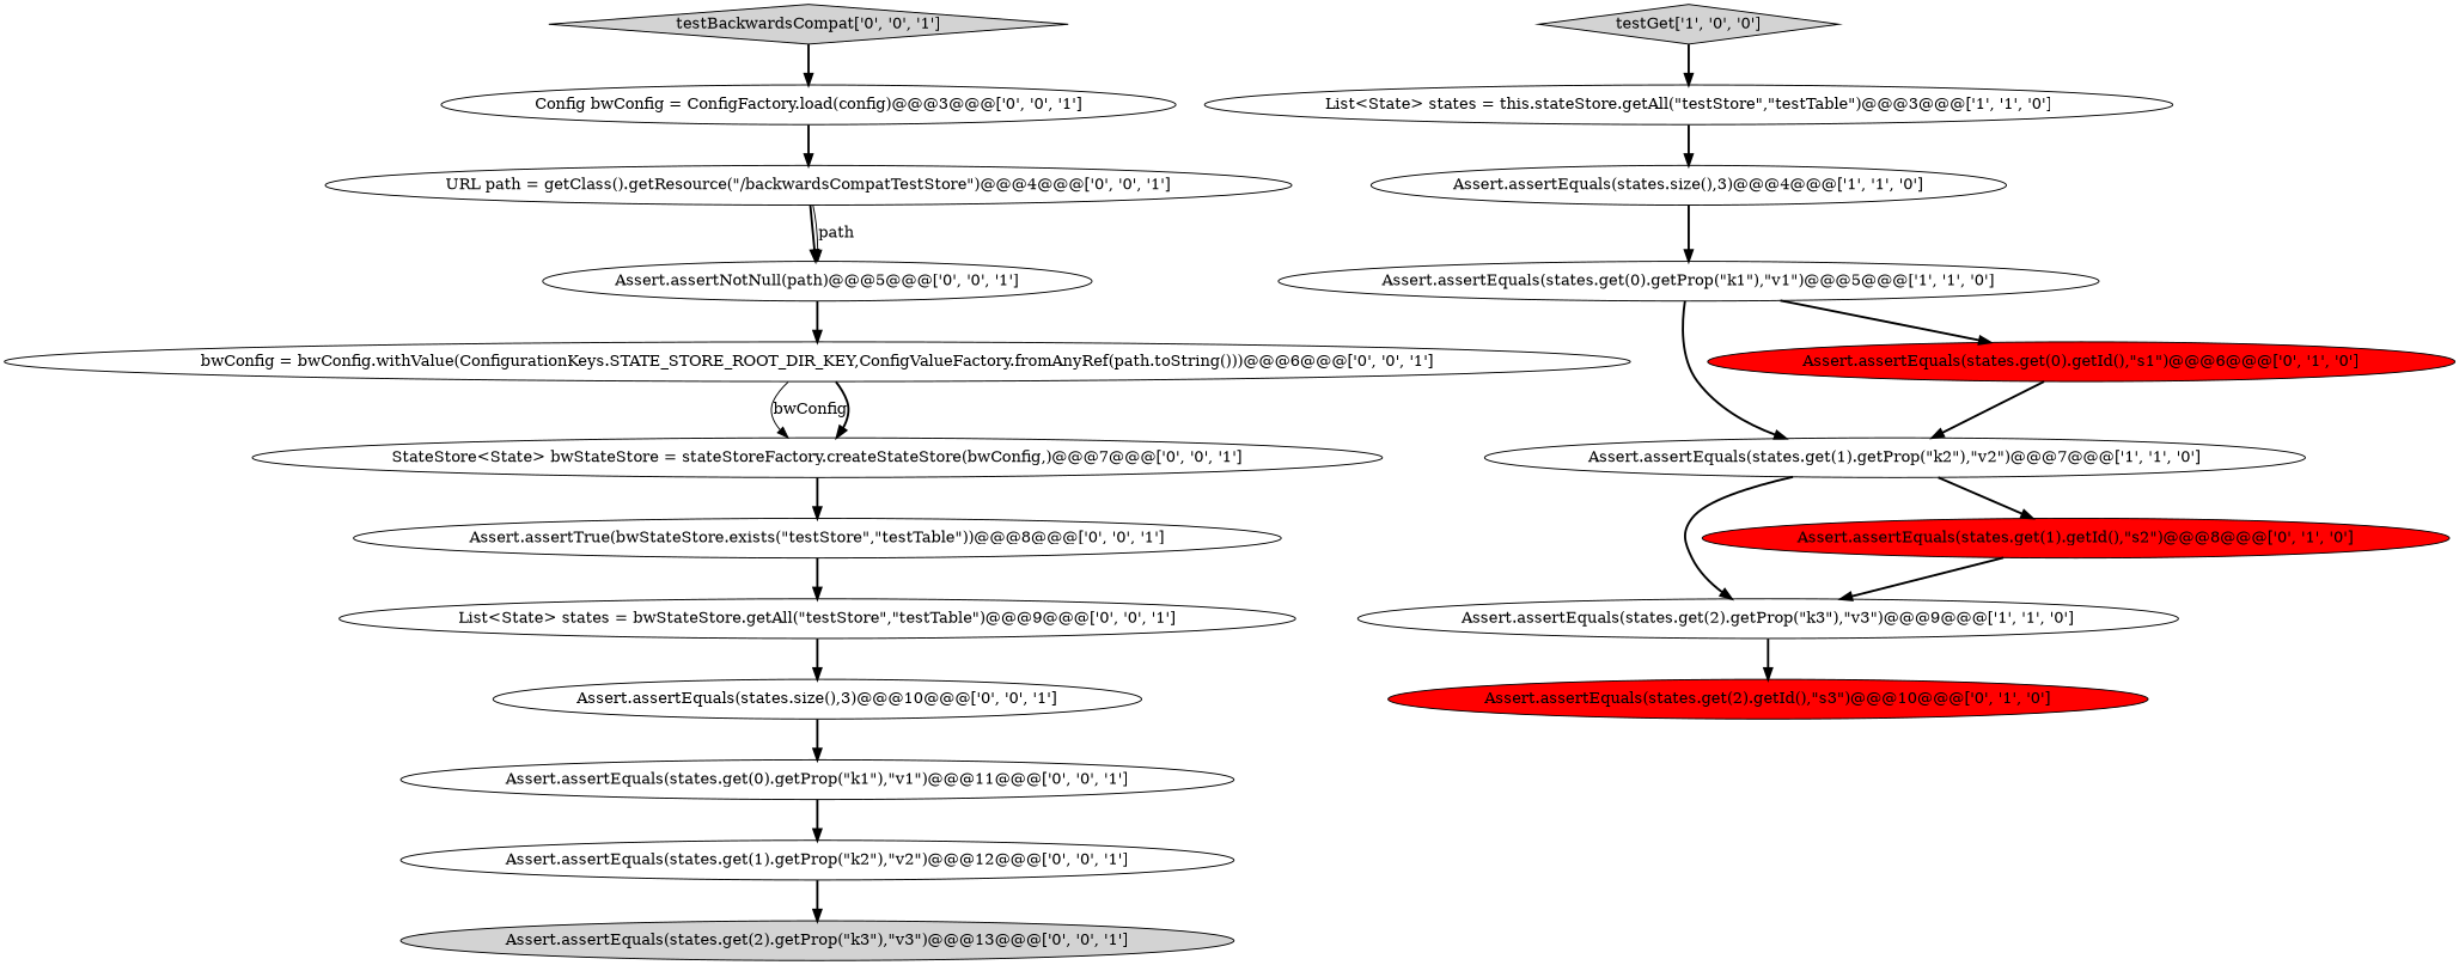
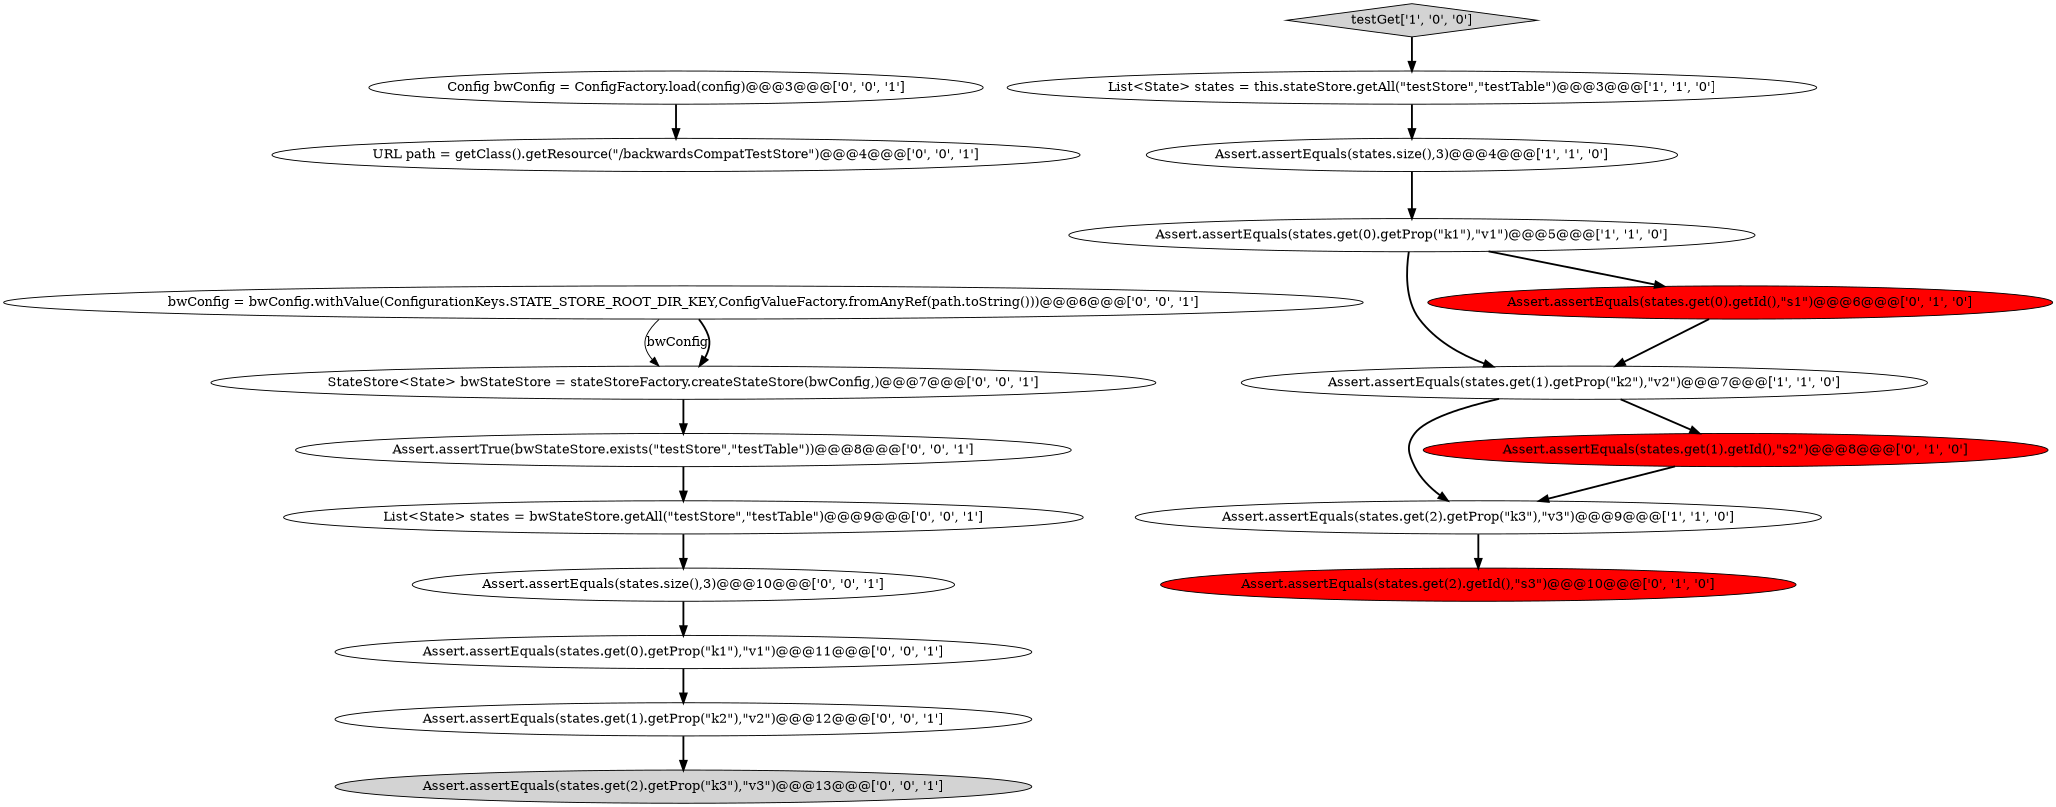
  digraph {
    node [fillcolor=white shape=ellipse style=filled]
    edge [style=bold]
-   n1 [label="Assert.assertNotNull(path)@@@5@@@['0', '0', '1']"]
    n2 [label="bwConfig = bwConfig.withValue(ConfigurationKeys.STATE_STORE_ROOT_DIR_KEY,ConfigValueFactory.fromAnyRef(path.toString()))@@@6@@@['0', '0', '1']"]
    n3 [label="StateStore<State> bwStateStore = stateStoreFactory.createStateStore(bwConfig,)@@@7@@@['0', '0', '1']"]
    n4 [label="List<State> states = bwStateStore.getAll(\"testStore\",\"testTable\")@@@9@@@['0', '0', '1']"]
    n5 [label="Assert.assertEquals(states.size(),3)@@@10@@@['0', '0', '1']"]
    n6 [label="Assert.assertEquals(states.get(0).getProp(\"k1\"),\"v1\")@@@11@@@['0', '0', '1']"]
    n7 [label="List<State> states = this.stateStore.getAll(\"testStore\",\"testTable\")@@@3@@@['1', '1', '0']"]
    n8 [label="Assert.assertEquals(states.size(),3)@@@4@@@['1', '1', '0']"]
    n9 [fillcolor=lightgray label="testGet['1', '0', '0']" shape=diamond]
    n10 [label="Assert.assertEquals(states.get(0).getProp(\"k1\"),\"v1\")@@@5@@@['1', '1', '0']"]
    n11 [label="Assert.assertEquals(states.get(1).getProp(\"k2\"),\"v2\")@@@7@@@['1', '1', '0']"]
    n12 [fillcolor=red label="Assert.assertEquals(states.get(0).getId(),\"s1\")@@@6@@@['0', '1', '0']"]
    n13 [label="Assert.assertTrue(bwStateStore.exists(\"testStore\",\"testTable\"))@@@8@@@['0', '0', '1']"]
    n14 [fillcolor=lightgray label="Assert.assertEquals(states.get(2).getProp(\"k3\"),\"v3\")@@@13@@@['0', '0', '1']"]
    n15 [label="Assert.assertEquals(states.get(1).getProp(\"k2\"),\"v2\")@@@12@@@['0', '0', '1']"]
-   n16 [fillcolor=lightgray label="testBackwardsCompat['0', '0', '1']" shape=diamond]
    n17 [label="Config bwConfig = ConfigFactory.load(config)@@@3@@@['0', '0', '1']"]
    n18 [label="URL path = getClass().getResource(\"/backwardsCompatTestStore\")@@@4@@@['0', '0', '1']"]
    n19 [fillcolor=red label="Assert.assertEquals(states.get(2).getId(),\"s3\")@@@10@@@['0', '1', '0']"]
    n20 [label="Assert.assertEquals(states.get(2).getProp(\"k3\"),\"v3\")@@@9@@@['1', '1', '0']"]
    n21 [fillcolor=red label="Assert.assertEquals(states.get(1).getId(),\"s2\")@@@8@@@['0', '1', '0']"]
-   n1 -> n2
    n2 -> n3 [label=bwConfig style=solid]
    n2 -> n3
    n3 -> n13
    n4 -> n5
    n5 -> n6
    n6 -> n15
    n7 -> n8
    n8 -> n10
    n9 -> n7
    n10 -> n11
    n10 -> n12
    n11 -> n20
    n11 -> n21
    n12 -> n11
    n13 -> n4
    n15 -> n14
-   n16 -> n17
    n17 -> n18
-   n18 -> n1
-   n18 -> n1 [label=path style=solid]
    n20 -> n19
    n21 -> n20
  }
